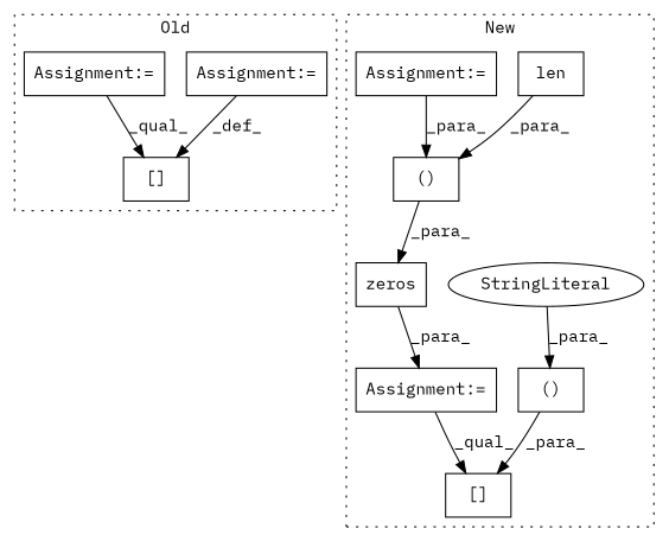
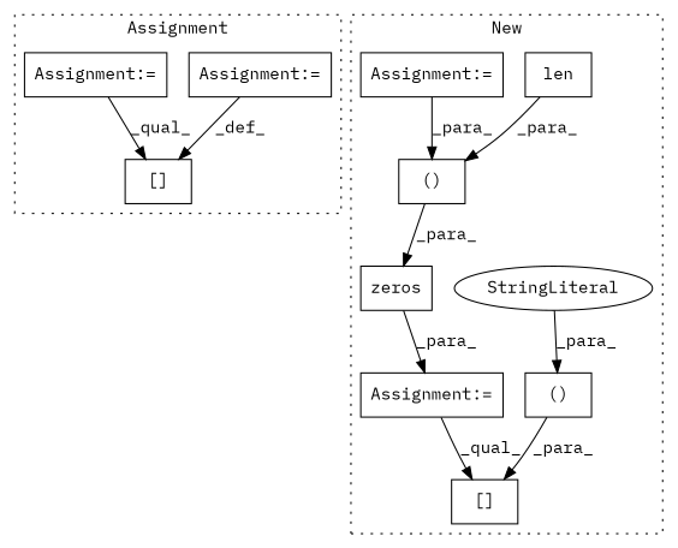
  digraph {
    fontname="IBM Plex Mono"
    node [a=7 l=1 shape=box fontname="IBM Plex Mono"]
    edge [fontname="IBM Plex Mono"]
    n1 [a=2 l="11,1" label="[]" s="3107,3123"]
    n2 [label="Assignment:=" s=3083]
    n3 [label="Assignment:=" s=2764]
    n4 [a=32 l="11,2" label=zeros s="2876,2923"]
    n5 [label="Assignment:=" s=2869]
    n6 [a=106 l=36 label="()" s=2887]
    n7 [a=2 l="14,2" label="[]" s="3079,3123"]
    n8 [a=106 l=30 label="()" s=3093]
    n9 [a=45 l=16 label=StringLiteral s=3107 shape=ellipse]
    n10 [a=32 l="4,1" label=len s="2910,2922"]
    n11 [l=12 label="Assignment:=" s=2757]
    subgraph cluster_1 {
-     label=Old
+     label=Assignment
      style=dotted
      n1
      n2
      n3
    }
    subgraph cluster_2 {
      label=New
      style=dotted
      n4
      n5
      n6
      n7
      n8
      n9
      n10
      n11
    }
    n2 -> n1 [label=_def_]
    n3 -> n1 [label=_qual_]
    n4 -> n5 [label=_para_]
    n5 -> n7 [label=_qual_]
    n6 -> n4 [label=_para_]
    n8 -> n7 [label=_para_]
    n9 -> n8 [label=_para_]
    n10 -> n6 [label=_para_]
    n11 -> n6 [label=_para_]
  }
